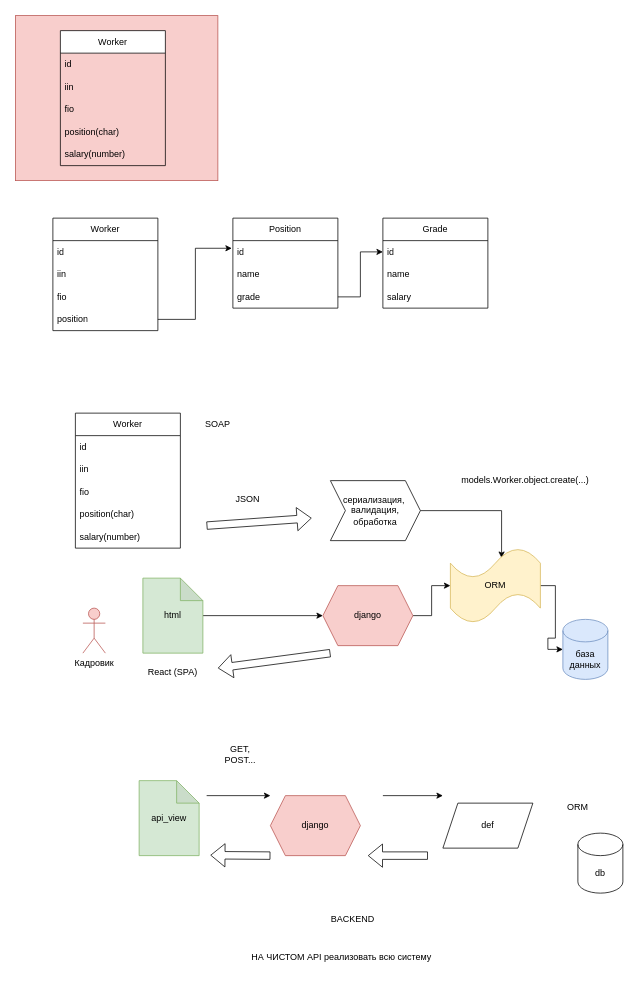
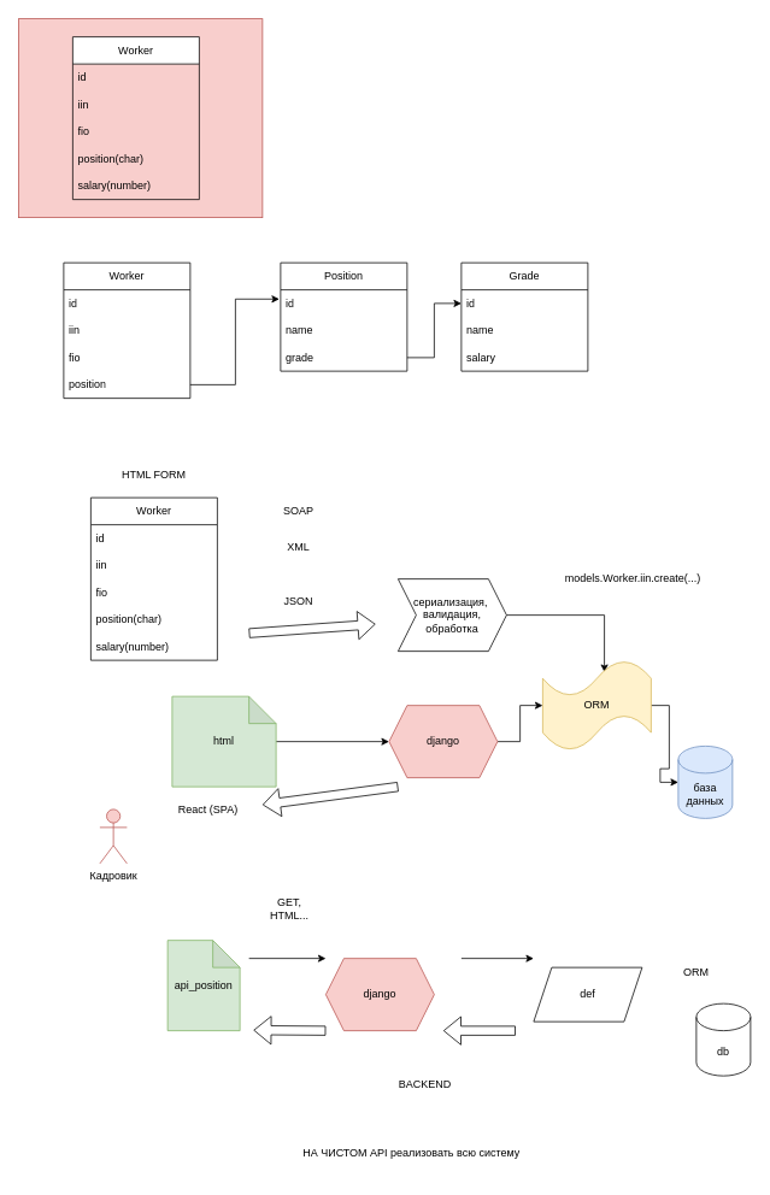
  <mxCell id="0" />
  <mxCell id="1" parent="0" />
  <mxCell id="2" value="" style="rounded=0;whiteSpace=wrap;html=1;fillColor=#f8cecc;strokeColor=#b85450;" parent="1" vertex="1"><mxGeometry x="20" y="20" width="270" height="220" as="geometry" /></mxCell>
- <mxCell id="3" value="Кадровик" style="shape=umlActor;verticalLabelPosition=bottom;verticalAlign=top;html=1;outlineConnect=0;fillColor=#f8cecc;strokeColor=#b85450;" parent="1" vertex="1"><mxGeometry x="110" y="810" width="30" height="60" as="geometry" /></mxCell>
+ <mxCell id="3" value="Кадровик" style="shape=umlActor;verticalLabelPosition=bottom;verticalAlign=top;html=1;outlineConnect=0;fillColor=#f8cecc;strokeColor=#b85450;" parent="1" vertex="1"><mxGeometry x="110" y="895" width="30" height="60" as="geometry" /></mxCell>
  <mxCell id="4" style="edgeStyle=orthogonalEdgeStyle;rounded=0;orthogonalLoop=1;jettySize=auto;html=1;" parent="1" source="5" target="9" edge="1"><mxGeometry relative="1" as="geometry" /></mxCell>
- <mxCell id="5" value="html" style="shape=note;whiteSpace=wrap;html=1;backgroundOutline=1;darkOpacity=0.05;fillColor=#d5e8d4;strokeColor=#82b366;" parent="1" vertex="1"><mxGeometry x="190" y="770" width="80" height="100" as="geometry" /></mxCell>
+ <mxCell id="5" value="html" style="shape=note;whiteSpace=wrap;html=1;backgroundOutline=1;darkOpacity=0.05;fillColor=#d5e8d4;strokeColor=#82b366;" parent="1" vertex="1"><mxGeometry x="190" y="770" width="115" height="100" as="geometry" /></mxCell>
  <mxCell id="6" value="React (SPA)" style="text;html=1;strokeColor=none;fillColor=none;align=center;verticalAlign=middle;whiteSpace=wrap;rounded=0;" parent="1" vertex="1"><mxGeometry x="185" y="880" width="90" height="30" as="geometry" /></mxCell>
  <mxCell id="7" value="база данных" style="shape=cylinder3;whiteSpace=wrap;html=1;boundedLbl=1;backgroundOutline=1;size=15;fillColor=#dae8fc;strokeColor=#6c8ebf;" parent="1" vertex="1"><mxGeometry x="750" y="825" width="60" height="80" as="geometry" /></mxCell>
  <mxCell id="8" style="edgeStyle=orthogonalEdgeStyle;rounded=0;orthogonalLoop=1;jettySize=auto;html=1;" parent="1" source="9" target="43" edge="1"><mxGeometry relative="1" as="geometry" /></mxCell>
  <mxCell id="9" value="django" style="shape=hexagon;perimeter=hexagonPerimeter2;whiteSpace=wrap;html=1;fixedSize=1;fillColor=#f8cecc;strokeColor=#b85450;" parent="1" vertex="1"><mxGeometry x="430" y="780" width="120" height="80" as="geometry" /></mxCell>
  <mxCell id="10" value="" style="shape=flexArrow;endArrow=classic;html=1;rounded=0;" parent="1" edge="1"><mxGeometry width="50" height="50" relative="1" as="geometry"><mxPoint x="440" y="870" as="sourcePoint" /><mxPoint x="290" y="890" as="targetPoint" /></mxGeometry></mxCell>
  <mxCell id="11" value="Worker" style="swimlane;fontStyle=0;childLayout=stackLayout;horizontal=1;startSize=30;horizontalStack=0;resizeParent=1;resizeParentMax=0;resizeLast=0;collapsible=1;marginBottom=0;whiteSpace=wrap;html=1;" parent="1" vertex="1"><mxGeometry x="70" y="290" width="140" height="150" as="geometry" /></mxCell>
  <mxCell id="12" value="id" style="text;strokeColor=none;fillColor=none;align=left;verticalAlign=middle;spacingLeft=4;spacingRight=4;overflow=hidden;points=[[0,0.5],[1,0.5]];portConstraint=eastwest;rotatable=0;whiteSpace=wrap;html=1;" parent="11" vertex="1"><mxGeometry y="30" width="140" height="30" as="geometry" /></mxCell>
  <mxCell id="13" value="iin" style="text;strokeColor=none;fillColor=none;align=left;verticalAlign=middle;spacingLeft=4;spacingRight=4;overflow=hidden;points=[[0,0.5],[1,0.5]];portConstraint=eastwest;rotatable=0;whiteSpace=wrap;html=1;" parent="11" vertex="1"><mxGeometry y="60" width="140" height="30" as="geometry" /></mxCell>
  <mxCell id="14" value="fio" style="text;strokeColor=none;fillColor=none;align=left;verticalAlign=middle;spacingLeft=4;spacingRight=4;overflow=hidden;points=[[0,0.5],[1,0.5]];portConstraint=eastwest;rotatable=0;whiteSpace=wrap;html=1;" parent="11" vertex="1"><mxGeometry y="90" width="140" height="30" as="geometry" /></mxCell>
  <mxCell id="15" value="position" style="text;strokeColor=none;fillColor=none;align=left;verticalAlign=middle;spacingLeft=4;spacingRight=4;overflow=hidden;points=[[0,0.5],[1,0.5]];portConstraint=eastwest;rotatable=0;whiteSpace=wrap;html=1;" parent="11" vertex="1"><mxGeometry y="120" width="140" height="30" as="geometry" /></mxCell>
  <mxCell id="16" value="Position" style="swimlane;fontStyle=0;childLayout=stackLayout;horizontal=1;startSize=30;horizontalStack=0;resizeParent=1;resizeParentMax=0;resizeLast=0;collapsible=1;marginBottom=0;whiteSpace=wrap;html=1;" parent="1" vertex="1"><mxGeometry x="310" y="290" width="140" height="120" as="geometry" /></mxCell>
  <mxCell id="17" value="id" style="text;strokeColor=none;fillColor=none;align=left;verticalAlign=middle;spacingLeft=4;spacingRight=4;overflow=hidden;points=[[0,0.5],[1,0.5]];portConstraint=eastwest;rotatable=0;whiteSpace=wrap;html=1;" parent="16" vertex="1"><mxGeometry y="30" width="140" height="30" as="geometry" /></mxCell>
  <mxCell id="18" value="name" style="text;strokeColor=none;fillColor=none;align=left;verticalAlign=middle;spacingLeft=4;spacingRight=4;overflow=hidden;points=[[0,0.5],[1,0.5]];portConstraint=eastwest;rotatable=0;whiteSpace=wrap;html=1;" parent="16" vertex="1"><mxGeometry y="60" width="140" height="30" as="geometry" /></mxCell>
  <mxCell id="19" value="grade" style="text;strokeColor=none;fillColor=none;align=left;verticalAlign=middle;spacingLeft=4;spacingRight=4;overflow=hidden;points=[[0,0.5],[1,0.5]];portConstraint=eastwest;rotatable=0;whiteSpace=wrap;html=1;" parent="16" vertex="1"><mxGeometry y="90" width="140" height="30" as="geometry" /></mxCell>
  <mxCell id="20" value="Grade" style="swimlane;fontStyle=0;childLayout=stackLayout;horizontal=1;startSize=30;horizontalStack=0;resizeParent=1;resizeParentMax=0;resizeLast=0;collapsible=1;marginBottom=0;whiteSpace=wrap;html=1;" parent="1" vertex="1"><mxGeometry x="510" y="290" width="140" height="120" as="geometry" /></mxCell>
  <mxCell id="21" value="id" style="text;strokeColor=none;fillColor=none;align=left;verticalAlign=middle;spacingLeft=4;spacingRight=4;overflow=hidden;points=[[0,0.5],[1,0.5]];portConstraint=eastwest;rotatable=0;whiteSpace=wrap;html=1;" parent="20" vertex="1"><mxGeometry y="30" width="140" height="30" as="geometry" /></mxCell>
  <mxCell id="22" value="name" style="text;strokeColor=none;fillColor=none;align=left;verticalAlign=middle;spacingLeft=4;spacingRight=4;overflow=hidden;points=[[0,0.5],[1,0.5]];portConstraint=eastwest;rotatable=0;whiteSpace=wrap;html=1;" parent="20" vertex="1"><mxGeometry y="60" width="140" height="30" as="geometry" /></mxCell>
  <mxCell id="23" value="salary" style="text;strokeColor=none;fillColor=none;align=left;verticalAlign=middle;spacingLeft=4;spacingRight=4;overflow=hidden;points=[[0,0.5],[1,0.5]];portConstraint=eastwest;rotatable=0;whiteSpace=wrap;html=1;" parent="20" vertex="1"><mxGeometry y="90" width="140" height="30" as="geometry" /></mxCell>
  <mxCell id="24" style="edgeStyle=orthogonalEdgeStyle;rounded=0;orthogonalLoop=1;jettySize=auto;html=1;entryX=-0.01;entryY=0.34;entryDx=0;entryDy=0;entryPerimeter=0;" parent="1" source="15" target="17" edge="1"><mxGeometry relative="1" as="geometry" /></mxCell>
  <mxCell id="25" value="Worker" style="swimlane;fontStyle=0;childLayout=stackLayout;horizontal=1;startSize=30;horizontalStack=0;resizeParent=1;resizeParentMax=0;resizeLast=0;collapsible=1;marginBottom=0;whiteSpace=wrap;html=1;" parent="1" vertex="1"><mxGeometry x="80" y="40" width="140" height="180" as="geometry" /></mxCell>
  <mxCell id="26" value="id" style="text;strokeColor=none;fillColor=none;align=left;verticalAlign=middle;spacingLeft=4;spacingRight=4;overflow=hidden;points=[[0,0.5],[1,0.5]];portConstraint=eastwest;rotatable=0;whiteSpace=wrap;html=1;" parent="25" vertex="1"><mxGeometry y="30" width="140" height="30" as="geometry" /></mxCell>
  <mxCell id="27" value="iin" style="text;strokeColor=none;fillColor=none;align=left;verticalAlign=middle;spacingLeft=4;spacingRight=4;overflow=hidden;points=[[0,0.5],[1,0.5]];portConstraint=eastwest;rotatable=0;whiteSpace=wrap;html=1;" parent="25" vertex="1"><mxGeometry y="60" width="140" height="30" as="geometry" /></mxCell>
  <mxCell id="28" value="fio" style="text;strokeColor=none;fillColor=none;align=left;verticalAlign=middle;spacingLeft=4;spacingRight=4;overflow=hidden;points=[[0,0.5],[1,0.5]];portConstraint=eastwest;rotatable=0;whiteSpace=wrap;html=1;" parent="25" vertex="1"><mxGeometry y="90" width="140" height="30" as="geometry" /></mxCell>
  <mxCell id="29" value="position(char)" style="text;strokeColor=none;fillColor=none;align=left;verticalAlign=middle;spacingLeft=4;spacingRight=4;overflow=hidden;points=[[0,0.5],[1,0.5]];portConstraint=eastwest;rotatable=0;whiteSpace=wrap;html=1;" parent="25" vertex="1"><mxGeometry y="120" width="140" height="30" as="geometry" /></mxCell>
  <mxCell id="30" value="salary(number)" style="text;strokeColor=none;fillColor=none;align=left;verticalAlign=middle;spacingLeft=4;spacingRight=4;overflow=hidden;points=[[0,0.5],[1,0.5]];portConstraint=eastwest;rotatable=0;whiteSpace=wrap;html=1;" parent="25" vertex="1"><mxGeometry y="150" width="140" height="30" as="geometry" /></mxCell>
  <mxCell id="31" style="edgeStyle=orthogonalEdgeStyle;rounded=0;orthogonalLoop=1;jettySize=auto;html=1;entryX=0;entryY=0.5;entryDx=0;entryDy=0;" parent="1" source="19" target="21" edge="1"><mxGeometry relative="1" as="geometry" /></mxCell>
  <mxCell id="32" value="Worker" style="swimlane;fontStyle=0;childLayout=stackLayout;horizontal=1;startSize=30;horizontalStack=0;resizeParent=1;resizeParentMax=0;resizeLast=0;collapsible=1;marginBottom=0;whiteSpace=wrap;html=1;" parent="1" vertex="1"><mxGeometry x="100" y="550" width="140" height="180" as="geometry" /></mxCell>
  <mxCell id="33" value="id" style="text;strokeColor=none;fillColor=none;align=left;verticalAlign=middle;spacingLeft=4;spacingRight=4;overflow=hidden;points=[[0,0.5],[1,0.5]];portConstraint=eastwest;rotatable=0;whiteSpace=wrap;html=1;" parent="32" vertex="1"><mxGeometry y="30" width="140" height="30" as="geometry" /></mxCell>
  <mxCell id="34" value="iin" style="text;strokeColor=none;fillColor=none;align=left;verticalAlign=middle;spacingLeft=4;spacingRight=4;overflow=hidden;points=[[0,0.5],[1,0.5]];portConstraint=eastwest;rotatable=0;whiteSpace=wrap;html=1;" parent="32" vertex="1"><mxGeometry y="60" width="140" height="30" as="geometry" /></mxCell>
  <mxCell id="35" value="fio" style="text;strokeColor=none;fillColor=none;align=left;verticalAlign=middle;spacingLeft=4;spacingRight=4;overflow=hidden;points=[[0,0.5],[1,0.5]];portConstraint=eastwest;rotatable=0;whiteSpace=wrap;html=1;" parent="32" vertex="1"><mxGeometry y="90" width="140" height="30" as="geometry" /></mxCell>
  <mxCell id="36" value="position(char)" style="text;strokeColor=none;fillColor=none;align=left;verticalAlign=middle;spacingLeft=4;spacingRight=4;overflow=hidden;points=[[0,0.5],[1,0.5]];portConstraint=eastwest;rotatable=0;whiteSpace=wrap;html=1;" parent="32" vertex="1"><mxGeometry y="120" width="140" height="30" as="geometry" /></mxCell>
  <mxCell id="37" value="salary(number)" style="text;strokeColor=none;fillColor=none;align=left;verticalAlign=middle;spacingLeft=4;spacingRight=4;overflow=hidden;points=[[0,0.5],[1,0.5]];portConstraint=eastwest;rotatable=0;whiteSpace=wrap;html=1;" parent="32" vertex="1"><mxGeometry y="150" width="140" height="30" as="geometry" /></mxCell>
+ <mxCell id="38" value="HTML FORM" style="text;html=1;strokeColor=none;fillColor=none;align=center;verticalAlign=middle;whiteSpace=wrap;rounded=0;" parent="1" vertex="1"><mxGeometry x="100" y="510" width="140" height="30" as="geometry" /></mxCell>
  <mxCell id="39" value="" style="shape=flexArrow;endArrow=classic;html=1;rounded=0;" parent="1" edge="1"><mxGeometry width="50" height="50" relative="1" as="geometry"><mxPoint x="275" y="700" as="sourcePoint" /><mxPoint x="415" y="690" as="targetPoint" /></mxGeometry></mxCell>
  <mxCell id="40" style="edgeStyle=orthogonalEdgeStyle;rounded=0;orthogonalLoop=1;jettySize=auto;html=1;entryX=0.569;entryY=0.131;entryDx=0;entryDy=0;entryPerimeter=0;" parent="1" source="41" target="43" edge="1"><mxGeometry relative="1" as="geometry" /></mxCell>
  <mxCell id="41" value="сериализация,&amp;nbsp;&lt;br&gt;валидация, обработка" style="shape=step;perimeter=stepPerimeter;whiteSpace=wrap;html=1;fixedSize=1;" parent="1" vertex="1"><mxGeometry x="440" y="640" width="120" height="80" as="geometry" /></mxCell>
  <mxCell id="42" style="edgeStyle=orthogonalEdgeStyle;rounded=0;orthogonalLoop=1;jettySize=auto;html=1;" parent="1" source="43" target="7" edge="1"><mxGeometry relative="1" as="geometry" /></mxCell>
  <mxCell id="43" value="ORM" style="shape=tape;whiteSpace=wrap;html=1;fillColor=#fff2cc;strokeColor=#d6b656;" parent="1" vertex="1"><mxGeometry x="600" y="730" width="120" height="100" as="geometry" /></mxCell>
- <mxCell id="44" value="models.Worker.object.create(...)" style="text;html=1;strokeColor=none;fillColor=none;align=center;verticalAlign=middle;whiteSpace=wrap;rounded=0;" parent="1" vertex="1"><mxGeometry x="600" y="622.5" width="200" height="35" as="geometry" /></mxCell>
+ <mxCell id="44" value="models.Worker.iin.create(...)" style="text;html=1;strokeColor=none;fillColor=none;align=center;verticalAlign=middle;whiteSpace=wrap;rounded=0;" parent="1" vertex="1"><mxGeometry x="600" y="622.5" width="200" height="35" as="geometry" /></mxCell>
  <mxCell id="45" value="JSON" style="text;html=1;strokeColor=none;fillColor=none;align=center;verticalAlign=middle;whiteSpace=wrap;rounded=0;" parent="1" vertex="1"><mxGeometry x="300" y="650" width="60" height="30" as="geometry" /></mxCell>
- <mxCell id="47" value="SOAP" style="text;html=1;strokeColor=none;fillColor=none;align=center;verticalAlign=middle;whiteSpace=wrap;rounded=0;" parent="1" vertex="1"><mxGeometry x="260" y="550" width="60" height="30" as="geometry" /></mxCell>
+ <mxCell id="46" value="XML" style="text;html=1;strokeColor=none;fillColor=none;align=center;verticalAlign=middle;whiteSpace=wrap;rounded=0;" parent="1" vertex="1"><mxGeometry x="300" y="590" width="60" height="30" as="geometry" /></mxCell>
+ <mxCell id="47" value="SOAP" style="text;html=1;strokeColor=none;fillColor=none;align=center;verticalAlign=middle;whiteSpace=wrap;rounded=0;" parent="1" vertex="1"><mxGeometry x="300" y="550" width="60" height="30" as="geometry" /></mxCell>
  <mxCell id="48" value="django" style="shape=hexagon;perimeter=hexagonPerimeter2;whiteSpace=wrap;html=1;fixedSize=1;fillColor=#f8cecc;strokeColor=#b85450;" vertex="1" parent="1"><mxGeometry x="360" y="1060" width="120" height="80" as="geometry" /></mxCell>
- <mxCell id="49" value="api_view" style="shape=note;whiteSpace=wrap;html=1;backgroundOutline=1;darkOpacity=0.05;fillColor=#d5e8d4;strokeColor=#82b366;" vertex="1" parent="1"><mxGeometry x="185" y="1040" width="80" height="100" as="geometry" /></mxCell>
+ <mxCell id="49" value="api_position" style="shape=note;whiteSpace=wrap;html=1;backgroundOutline=1;darkOpacity=0.05;fillColor=#d5e8d4;strokeColor=#82b366;" vertex="1" parent="1"><mxGeometry x="185" y="1040" width="80" height="100" as="geometry" /></mxCell>
  <mxCell id="50" style="edgeStyle=orthogonalEdgeStyle;rounded=0;orthogonalLoop=1;jettySize=auto;html=1;" edge="1" parent="1"><mxGeometry relative="1" as="geometry"><mxPoint x="275" y="1060" as="sourcePoint" /><mxPoint x="360" y="1060" as="targetPoint" /></mxGeometry></mxCell>
- <mxCell id="51" value="GET, POST..." style="text;html=1;strokeColor=none;fillColor=none;align=center;verticalAlign=middle;whiteSpace=wrap;rounded=0;" vertex="1" parent="1"><mxGeometry x="290" y="990" width="60" height="30" as="geometry" /></mxCell>
+ <mxCell id="51" value="GET, HTML..." style="text;html=1;strokeColor=none;fillColor=none;align=center;verticalAlign=middle;whiteSpace=wrap;rounded=0;" vertex="1" parent="1"><mxGeometry x="290" y="990" width="60" height="30" as="geometry" /></mxCell>
  <mxCell id="52" value="def" style="shape=parallelogram;perimeter=parallelogramPerimeter;whiteSpace=wrap;html=1;fixedSize=1;" vertex="1" parent="1"><mxGeometry x="590" y="1070" width="120" height="60" as="geometry" /></mxCell>
  <mxCell id="53" style="edgeStyle=orthogonalEdgeStyle;rounded=0;orthogonalLoop=1;jettySize=auto;html=1;" edge="1" parent="1"><mxGeometry relative="1" as="geometry"><mxPoint x="510" y="1060" as="sourcePoint" /><mxPoint x="590" y="1060" as="targetPoint" /></mxGeometry></mxCell>
  <mxCell id="54" value="" style="shape=flexArrow;endArrow=classic;html=1;rounded=0;" edge="1" parent="1"><mxGeometry width="50" height="50" relative="1" as="geometry"><mxPoint x="570" y="1140" as="sourcePoint" /><mxPoint x="490" y="1140" as="targetPoint" /></mxGeometry></mxCell>
  <mxCell id="55" value="" style="shape=flexArrow;endArrow=classic;html=1;rounded=0;" edge="1" parent="1"><mxGeometry width="50" height="50" relative="1" as="geometry"><mxPoint x="360" y="1140" as="sourcePoint" /><mxPoint x="280" y="1139.43" as="targetPoint" /></mxGeometry></mxCell>
  <mxCell id="56" value="db" style="shape=cylinder3;whiteSpace=wrap;html=1;boundedLbl=1;backgroundOutline=1;size=15;" vertex="1" parent="1"><mxGeometry x="770" y="1110" width="60" height="80" as="geometry" /></mxCell>
- <mxCell id="57" value="BACKEND" style="text;html=1;strokeColor=none;fillColor=none;align=center;verticalAlign=middle;whiteSpace=wrap;rounded=0;" vertex="1" parent="1"><mxGeometry x="440" y="1210" width="60" height="30" as="geometry" /></mxCell>
+ <mxCell id="57" value="BACKEND" style="text;html=1;strokeColor=none;fillColor=none;align=center;verticalAlign=middle;whiteSpace=wrap;rounded=0;" vertex="1" parent="1"><mxGeometry x="440" y="1185" width="60" height="30" as="geometry" /></mxCell>
  <mxCell id="58" value="ORM" style="text;html=1;strokeColor=none;fillColor=none;align=center;verticalAlign=middle;whiteSpace=wrap;rounded=0;" vertex="1" parent="1"><mxGeometry x="740" y="1060" width="60" height="30" as="geometry" /></mxCell>
  <mxCell id="59" value="НА ЧИСТОМ API реализовать всю систему" style="text;html=1;strokeColor=none;fillColor=none;align=center;verticalAlign=middle;whiteSpace=wrap;rounded=0;" vertex="1" parent="1"><mxGeometry x="320" y="1250" width="270" height="50" as="geometry" /></mxCell>
